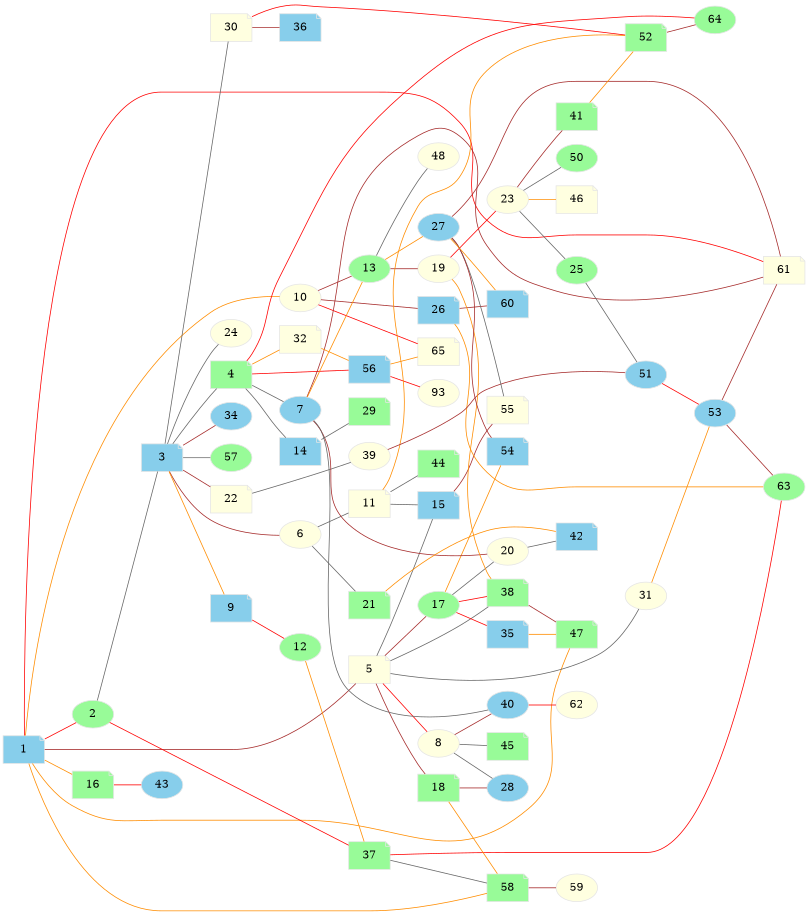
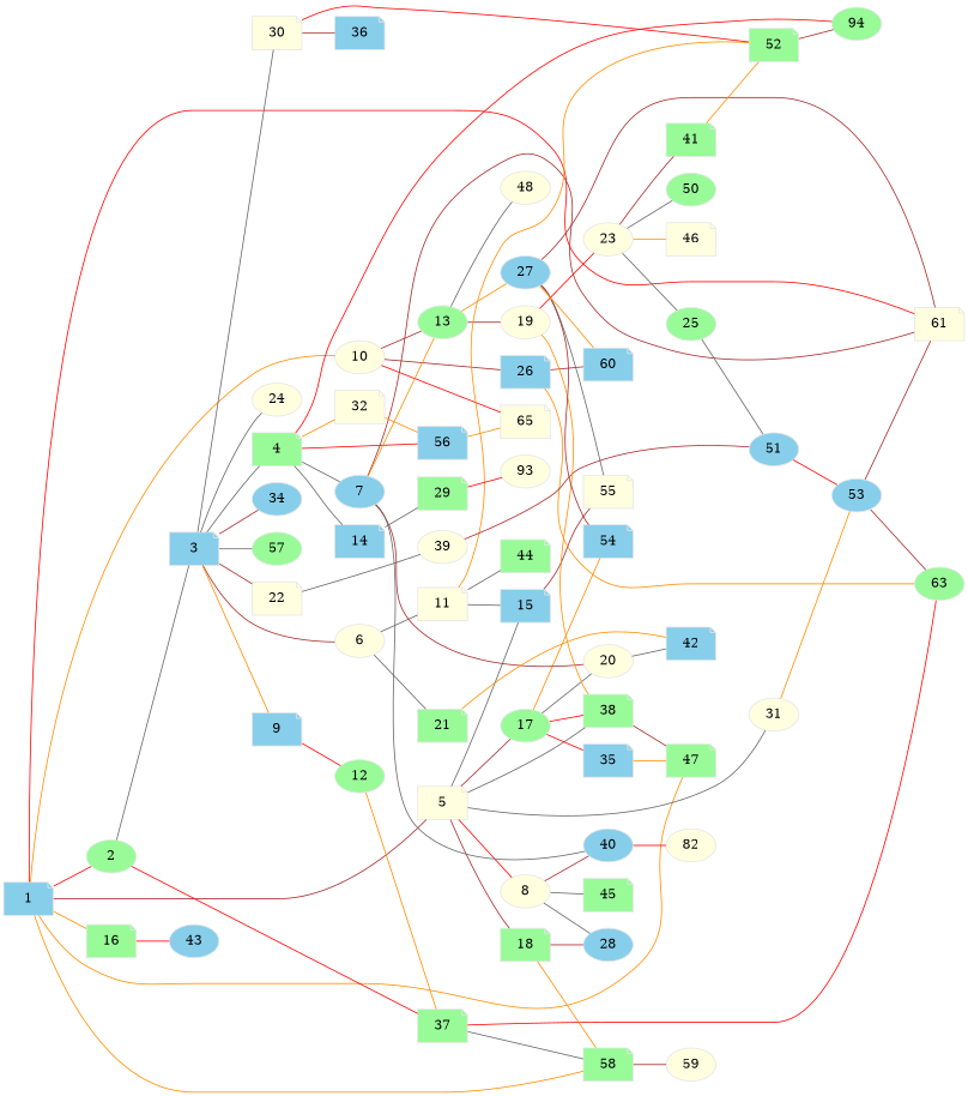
  graph {
    rankdir=LR
    node [color=gray90 fillcolor=palegreen shape=note style=filled]
    edge [color=gray40]
    1 [fillcolor=skyblue]
    2 [shape=ellipse]
    5 [fillcolor=lightyellow]
    10 [fillcolor=lightyellow shape=ellipse]
    16
    47
    58
    61 [fillcolor=lightyellow]
    3 [fillcolor=skyblue]
    37
    8 [fillcolor=lightyellow shape=ellipse]
    15 [fillcolor=skyblue]
    17 [shape=ellipse]
    18
    31 [fillcolor=lightyellow shape=ellipse]
    38
    13 [shape=ellipse]
    26 [fillcolor=skyblue]
    65 [fillcolor=lightyellow]
    43 [fillcolor=skyblue shape=ellipse]
    59 [fillcolor=lightyellow shape=ellipse]
    4
    6 [fillcolor=lightyellow shape=ellipse]
    9 [fillcolor=skyblue]
    22 [fillcolor=lightyellow]
    24 [fillcolor=lightyellow shape=ellipse]
    30 [fillcolor=lightyellow]
    34 [fillcolor=skyblue shape=ellipse]
    57 [shape=ellipse]
    63 [shape=ellipse]
    7 [fillcolor=skyblue shape=ellipse]
    14 [fillcolor=skyblue]
    32 [fillcolor=lightyellow]
    56 [fillcolor=skyblue]
-   64 [shape=ellipse]
+   64 [shape=ellipse label=94]
    11 [fillcolor=lightyellow]
    21
    12 [shape=ellipse]
    39 [fillcolor=lightyellow shape=ellipse]
    52
    36 [fillcolor=skyblue]
    20 [fillcolor=lightyellow shape=ellipse]
    40 [fillcolor=skyblue shape=ellipse]
    29
    28 [fillcolor=skyblue shape=ellipse]
    45
    55 [fillcolor=lightyellow]
    35 [fillcolor=skyblue]
    54 [fillcolor=skyblue]
    53 [fillcolor=skyblue shape=ellipse]
    44
    42 [fillcolor=skyblue]
    19 [fillcolor=lightyellow shape=ellipse]
    27 [fillcolor=skyblue shape=ellipse]
    48 [fillcolor=lightyellow shape=ellipse]
-   62 [fillcolor=lightyellow shape=ellipse]
+   62 [fillcolor=lightyellow shape=ellipse label=82]
    60 [fillcolor=skyblue]
    23 [fillcolor=lightyellow shape=ellipse]
    n59 [fillcolor=lightyellow label=93 shape=ellipse]
    25 [shape=ellipse]
    41
    46 [fillcolor=lightyellow]
    50 [shape=ellipse]
    51 [fillcolor=skyblue shape=ellipse]
    1 -- 2 [color=red]
    1 -- 5 [color=brown]
    1 -- 10 [color=darkorange]
    1 -- 16 [color=darkorange]
    1 -- 47 [color=darkorange]
    1 -- 58 [color=darkorange]
    1 -- 61 [color=red]
    2 -- 3
    2 -- 37 [color=red]
    5 -- 8 [color=red]
    5 -- 15
    5 -- 17 [color=brown]
    5 -- 18 [color=brown]
    5 -- 31
    5 -- 38
    10 -- 13 [color=brown]
    10 -- 26 [color=brown]
    10 -- 65 [color=red]
    16 -- 43 [color=red]
    58 -- 59 [color=brown]
    3 -- 4
    3 -- 6 [color=brown]
    3 -- 9 [color=darkorange]
    3 -- 22 [color=brown]
    3 -- 24
    3 -- 30
    3 -- 34 [color=brown]
    3 -- 57
    37 -- 58
    37 -- 63 [color=red]
    8 -- 40 [color=brown]
    8 -- 28
    8 -- 45
    15 -- 55 [color=brown]
    17 -- 38 [color=red]
    17 -- 20
    17 -- 35 [color=red]
    17 -- 54 [color=darkorange]
    18 -- 58 [color=darkorange]
    18 -- 28 [color=brown]
    31 -- 53 [color=darkorange]
    38 -- 47 [color=brown]
    13 -- 19 [color=brown]
    13 -- 27 [color=darkorange]
    13 -- 48
    26 -- 63 [color=darkorange]
    26 -- 60 [color=brown]
    4 -- 7
    4 -- 14
    4 -- 32 [color=darkorange]
    4 -- 56 [color=red]
    4 -- 64 [color=red]
    6 -- 11
    6 -- 21
    9 -- 12 [color=red]
    22 -- 39
    30 -- 52 [color=red]
    30 -- 36 [color=brown]
    7 -- 61 [color=brown]
    7 -- 13 [color=darkorange]
    7 -- 20 [color=brown]
    7 -- 40
    14 -- 29
    32 -- 56 [color=darkorange]
    56 -- 65 [color=darkorange]
    11 -- 15
    11 -- 52 [color=darkorange]
    11 -- 44
    21 -- 42 [color=darkorange]
    12 -- 37 [color=darkorange]
    39 -- 51 [color=brown]
    52 -- 64 [color=brown]
    20 -- 42
    40 -- 62 [color=red]
-   56 -- n59 [color=red]
+   29 -- n59 [color=red]
    35 -- 47 [color=darkorange]
    53 -- 61 [color=brown]
    53 -- 63 [color=brown]
    19 -- 38 [color=darkorange]
    19 -- 23 [color=red]
    27 -- 61 [color=brown]
    27 -- 55
    27 -- 54 [color=brown]
    27 -- 60 [color=darkorange]
    23 -- 25
    23 -- 41 [color=brown]
    23 -- 46 [color=darkorange]
    23 -- 50
    25 -- 51
    41 -- 52 [color=darkorange]
    51 -- 53 [color=red]
  }
